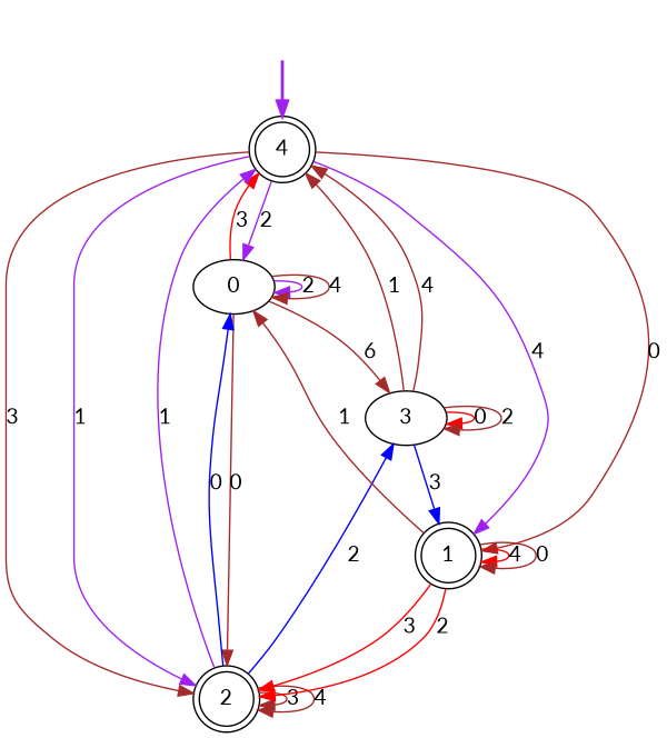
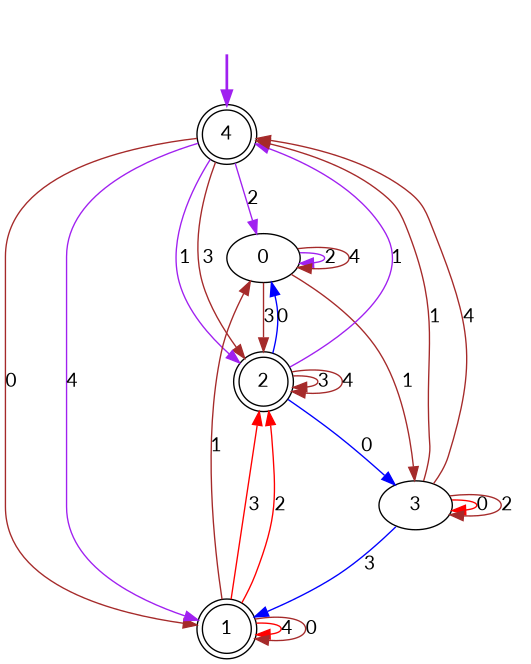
  digraph {
    fontname=Lato
    node [fontname=Lato]
    edge [color=brown fontname=Lato]
    fake [style=invisible]
    4 [root=true shape=doublecircle]
    0
    2 [shape=doublecircle]
    1 [shape=doublecircle]
    3
    fake -> 4 [color=purple style=bold]
    4 -> 0 [color=purple label=2]
    4 -> 2 [label=3]
    4 -> 2 [color=purple label=1]
    4 -> 1 [label=0]
    4 -> 1 [color=purple label=4]
-   0 -> 4 [color=red label=3]
    0 -> 0 [color=purple label=2]
    0 -> 0 [label=4]
-   0 -> 2 [label=0]
-   0 -> 3 [label=6]
+   0 -> 2 [label=3]
+   0 -> 3 [label=1]
    2 -> 4 [color=purple label=1]
    2 -> 0 [color=blue label=0]
    2 -> 2 [label=3]
    2 -> 2 [label=4]
-   2 -> 3 [color=blue label=2]
+   2 -> 3 [color=blue label=0]
    1 -> 0 [label=1]
    1 -> 2 [color=red label=3]
    1 -> 2 [color=red label=2]
    1 -> 1 [color=red label=4]
    1 -> 1 [label=0]
    3 -> 4 [label=1]
    3 -> 4 [label=4]
    3 -> 1 [color=blue label=3]
    3 -> 3 [color=red label=0]
    3 -> 3 [label=2]
  }
